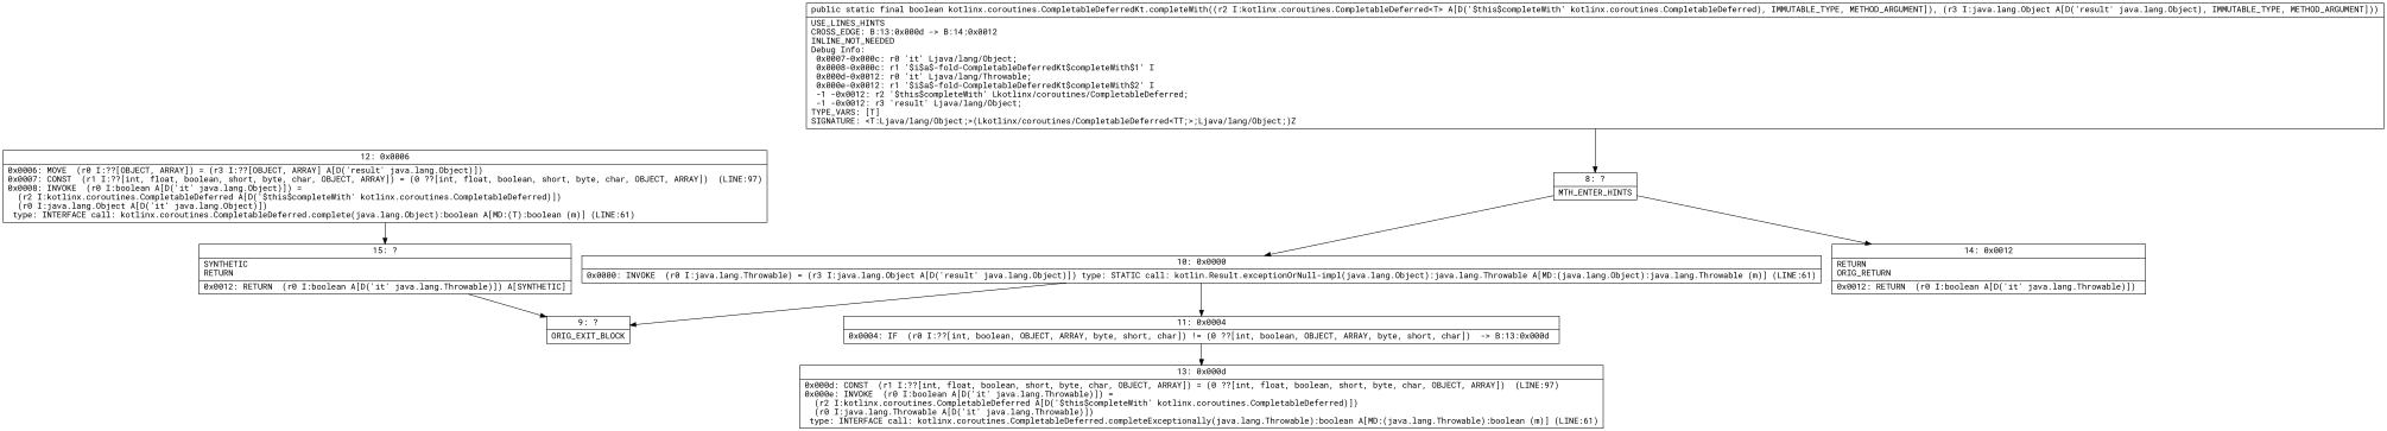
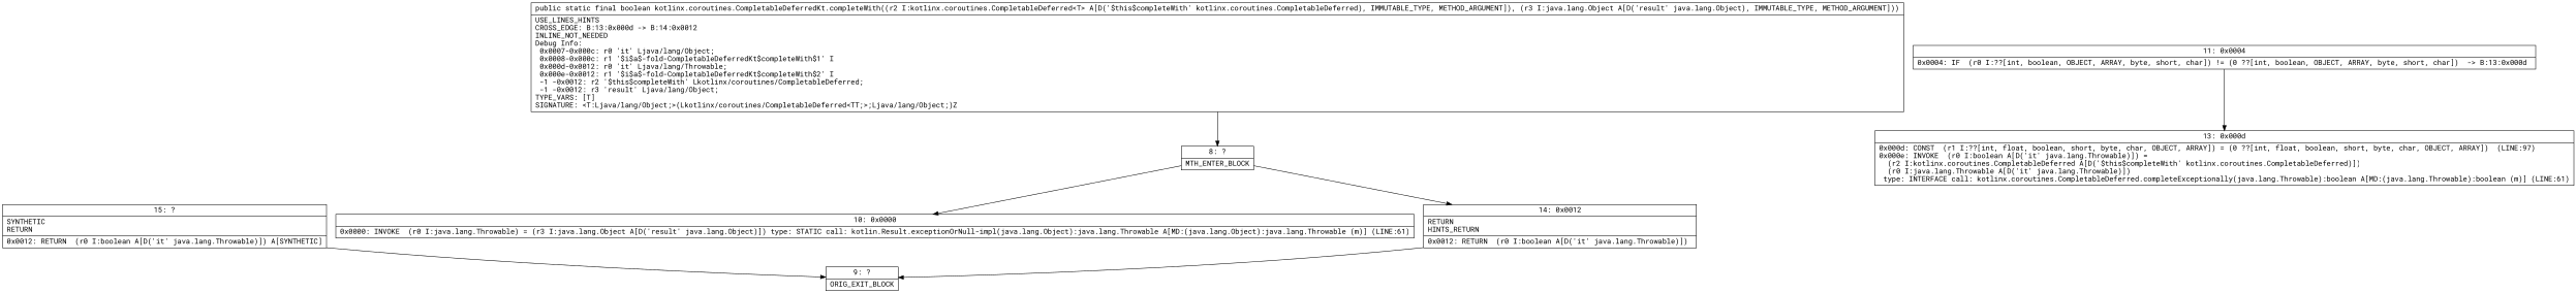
  digraph {
    fontname="Roboto Mono"
    node [fontname="Roboto Mono" shape=record]
    edge [fontname="Roboto Mono"]
-   n1 [label="{8\:\ ?|MTH_ENTER_HINTS\l}"]
+   n1 [label="{8\:\ ?|MTH_ENTER_BLOCK\l}"]
    n2 [label="{10\:\ 0x0000|0x0000: INVOKE  (r0 I:java.lang.Throwable) = (r3 I:java.lang.Object A[D('result' java.lang.Object)]) type: STATIC call: kotlin.Result.exceptionOrNull\-impl(java.lang.Object):java.lang.Throwable A[MD:(java.lang.Object):java.lang.Throwable (m)] (LINE:61)\l}"]
-   n3 [label="{14\:\ 0x0012|RETURN\lORIG_RETURN\l|0x0012: RETURN  (r0 I:boolean A[D('it' java.lang.Throwable)]) \l}"]
+   n3 [label="{14\:\ 0x0012|RETURN\lHINTS_RETURN\l|0x0012: RETURN  (r0 I:boolean A[D('it' java.lang.Throwable)]) \l}"]
    n4 [label="{11\:\ 0x0004|0x0004: IF  (r0 I:??[int, boolean, OBJECT, ARRAY, byte, short, char]) != (0 ??[int, boolean, OBJECT, ARRAY, byte, short, char])  \-\> B:13:0x000d \l}"]
    n5 [label="{13\:\ 0x000d|0x000d: CONST  (r1 I:??[int, float, boolean, short, byte, char, OBJECT, ARRAY]) = (0 ??[int, float, boolean, short, byte, char, OBJECT, ARRAY])  (LINE:97)\l0x000e: INVOKE  (r0 I:boolean A[D('it' java.lang.Throwable)]) = \l  (r2 I:kotlinx.coroutines.CompletableDeferred A[D('$this$completeWith' kotlinx.coroutines.CompletableDeferred)])\l  (r0 I:java.lang.Throwable A[D('it' java.lang.Throwable)])\l type: INTERFACE call: kotlinx.coroutines.CompletableDeferred.completeExceptionally(java.lang.Throwable):boolean A[MD:(java.lang.Throwable):boolean (m)] (LINE:61)\l}"]
-   n6 [label="{12\:\ 0x0006|0x0006: MOVE  (r0 I:??[OBJECT, ARRAY]) = (r3 I:??[OBJECT, ARRAY] A[D('result' java.lang.Object)]) \l0x0007: CONST  (r1 I:??[int, float, boolean, short, byte, char, OBJECT, ARRAY]) = (0 ??[int, float, boolean, short, byte, char, OBJECT, ARRAY])  (LINE:97)\l0x0008: INVOKE  (r0 I:boolean A[D('it' java.lang.Object)]) = \l  (r2 I:kotlinx.coroutines.CompletableDeferred A[D('$this$completeWith' kotlinx.coroutines.CompletableDeferred)])\l  (r0 I:java.lang.Object A[D('it' java.lang.Object)])\l type: INTERFACE call: kotlinx.coroutines.CompletableDeferred.complete(java.lang.Object):boolean A[MD:(T):boolean (m)] (LINE:61)\l}"]
    n7 [label="{15\:\ ?|SYNTHETIC\lRETURN\l|0x0012: RETURN  (r0 I:boolean A[D('it' java.lang.Throwable)]) A[SYNTHETIC]\l}"]
    n8 [label="{9\:\ ?|ORIG_EXIT_BLOCK\l}"]
    n9 [label="{public static final boolean kotlinx.coroutines.CompletableDeferredKt.completeWith((r2 I:kotlinx.coroutines.CompletableDeferred\<T\> A[D('$this$completeWith' kotlinx.coroutines.CompletableDeferred), IMMUTABLE_TYPE, METHOD_ARGUMENT]), (r3 I:java.lang.Object A[D('result' java.lang.Object), IMMUTABLE_TYPE, METHOD_ARGUMENT]))  | USE_LINES_HINTS\lCROSS_EDGE: B:13:0x000d \-\> B:14:0x0012\lINLINE_NOT_NEEDED\lDebug Info:\l  0x0007\-0x000c: r0 'it' Ljava\/lang\/Object;\l  0x0008\-0x000c: r1 '$i$a$\-fold\-CompletableDeferredKt$completeWith$1' I\l  0x000d\-0x0012: r0 'it' Ljava\/lang\/Throwable;\l  0x000e\-0x0012: r1 '$i$a$\-fold\-CompletableDeferredKt$completeWith$2' I\l  \-1 \-0x0012: r2 '$this$completeWith' Lkotlinx\/coroutines\/CompletableDeferred;\l  \-1 \-0x0012: r3 'result' Ljava\/lang\/Object;\lTYPE_VARS: [T]\lSIGNATURE: \<T:Ljava\/lang\/Object;\>(Lkotlinx\/coroutines\/CompletableDeferred\<TT;\>;Ljava\/lang\/Object;)Z\l}"]
    n1 -> n2
    n1 -> n3
-   n2 -> n4
-   n2 -> n8
+   n3 -> n8
    n4 -> n5
-   n6 -> n7
    n7 -> n8
    n9 -> n1
  }
